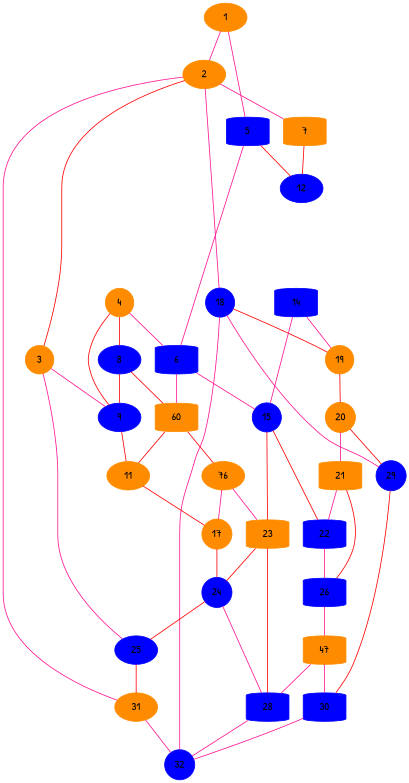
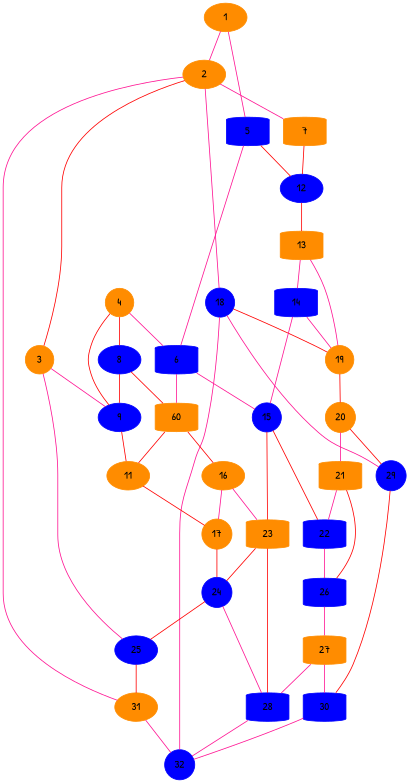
  graph {
    fontname="Patrick Hand"
    node [color=darkorange fontname="Patrick Hand" shape=cylinder style=filled]
    edge [color=deeppink fontname="Patrick Hand" weight=1.0]
    1 [shape=ellipse]
    2 [shape=ellipse]
    5 [color=blue]
    7
    3 [shape=circle]
    18 [color=blue shape=circle]
    31 [shape=ellipse]
    6 [color=blue]
    12 [color=blue shape=ellipse]
    9 [color=blue shape=ellipse]
    25 [color=blue shape=ellipse]
    19 [shape=circle]
    29 [color=blue shape=circle]
    32 [color=blue shape=circle]
    4 [shape=circle]
    8 [color=blue shape=ellipse]
    11 [shape=ellipse]
    n18 [label=60]
    15 [color=blue shape=circle]
-   16 [shape=ellipse label=76]
+   13
+   16 [shape=ellipse]
    22 [color=blue]
    23
    17 [shape=circle]
    24 [color=blue shape=circle]
    14 [color=blue]
    20 [shape=circle]
    26 [color=blue]
    28 [color=blue]
    30 [color=blue]
    21
-   27 [label=47]
+   27
    1 -- 2
    1 -- 5
    2 -- 7
    2 -- 3 [color=red]
    2 -- 18
    2 -- 31
    5 -- 6
    5 -- 12 [color=red]
    7 -- 12 [color=red]
    3 -- 9
    3 -- 25
    18 -- 19 [color=red]
    18 -- 29
    18 -- 32 [weight=2.0]
    31 -- 32 [weight=2.0]
    6 -- n18 [weight=2.0]
    6 -- 15
+   12 -- 13 [color=red]
    9 -- 11 [color=red weight=2.0]
    25 -- 31 [color=red]
    19 -- 20 [color=red weight=2.0]
    29 -- 30 [color=red]
    4 -- 6
    4 -- 9 [color=red]
    4 -- 8 [color=red]
    8 -- 9 [color=red weight=2.0]
    8 -- n18 [color=red]
    11 -- 17 [color=red]
    n18 -- 11 [color=red]
    n18 -- 16 [color=red weight=2.0]
    15 -- 22 [color=red]
    15 -- 23 [color=red]
+   13 -- 19
+   13 -- 14
    16 -- 23
    16 -- 17
    22 -- 26
    23 -- 24 [color=red]
    23 -- 28 [color=red]
    17 -- 24 [color=red weight=2.0]
    24 -- 25 [color=red weight=2.0]
    24 -- 28
    14 -- 19
    14 -- 15
    20 -- 29 [color=red weight=2.0]
    20 -- 21 [weight=2.0]
    26 -- 27 [weight=2.0]
    28 -- 32
    30 -- 32
    21 -- 22 [weight=2.0]
    21 -- 26 [color=red]
    27 -- 28 [weight=2.0]
    27 -- 30 [weight=2.0]
  }
